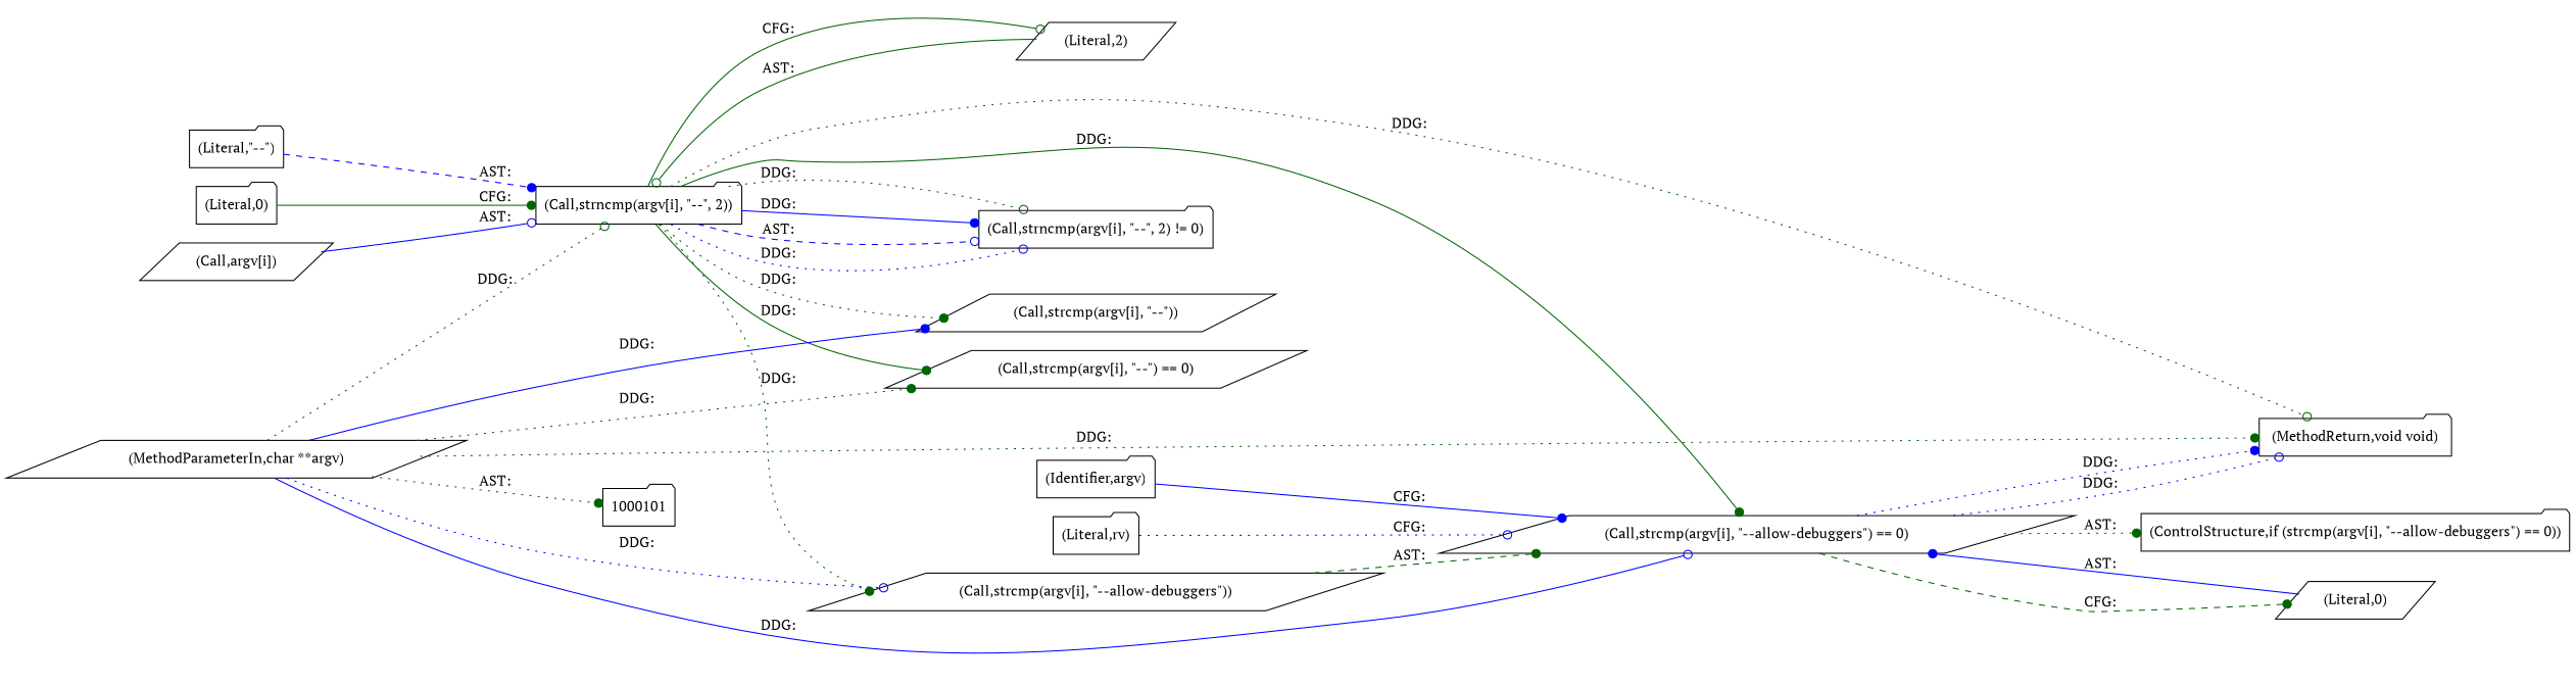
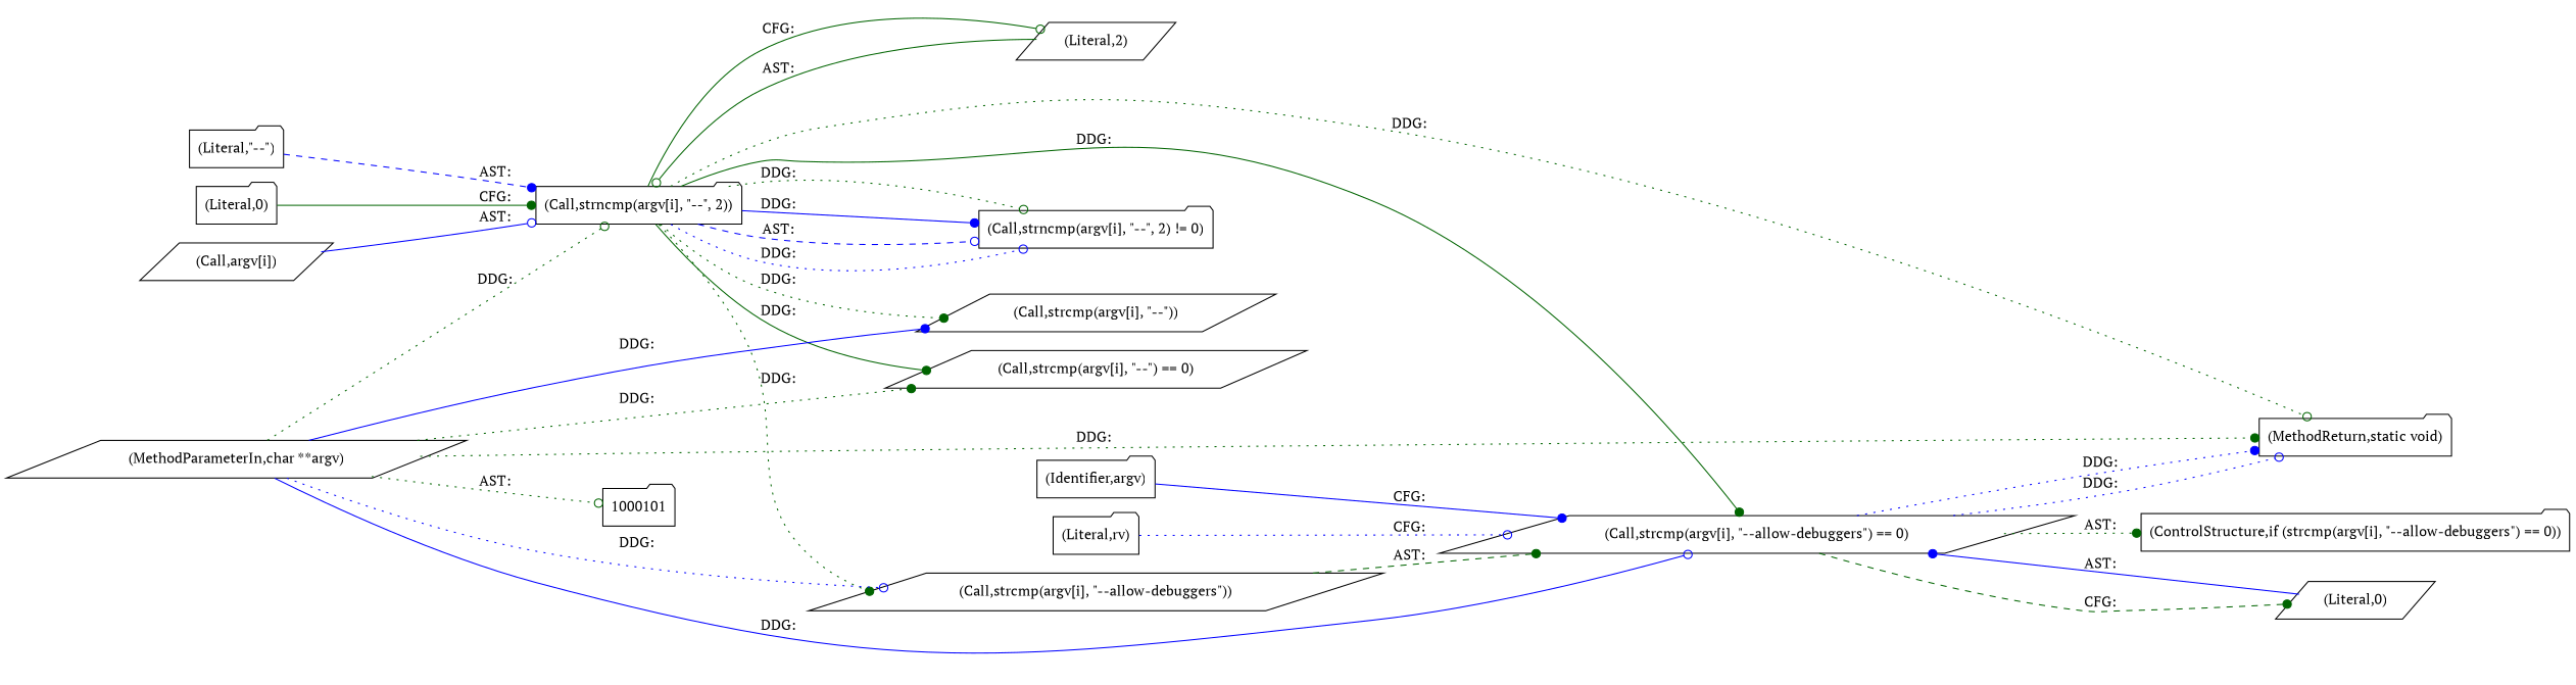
  digraph {
    fontname="PT Serif"
    rankdir=LR
    node [fontname="PT Serif" shape=folder]
    edge [arrowhead=dot color=darkgreen fontname="PT Serif" style=dotted]
    n1 [label="(Call,strcmp(argv[i], \"--allow-debuggers\") == 0)" shape=parallelogram]
    n2 [label="(ControlStructure,if (strcmp(argv[i], \"--allow-debuggers\") == 0))"]
    n3 [label="(Literal,0)" shape=parallelogram]
-   n4 [label="(MethodReturn,void void)"]
+   n4 [label="(MethodReturn,static void)"]
    n5 [label="(Call,strncmp(argv[i], \"--\", 2))"]
    n6 [label="(Call,strncmp(argv[i], \"--\", 2) != 0)"]
    n7 [label="(Call,strcmp(argv[i], \"--\"))" shape=parallelogram]
    n8 [label="(Literal,2)" shape=parallelogram]
    n9 [label="(Call,strcmp(argv[i], \"--allow-debuggers\"))" shape=parallelogram]
    n10 [label="(Call,strcmp(argv[i], \"--\") == 0)" shape=parallelogram]
    n11 [label="(MethodParameterIn,char **argv)" shape=parallelogram]
    1000101
    n13 [label="(Identifier,argv)"]
    n14 [label="(Call,argv[i])" shape=parallelogram]
    n15 [label="(Literal,\"--\")"]
    n16 [label="(Literal,rv)"]
    n17 [label="(Literal,0)"]
    n1 -> n2 [label="AST: "]
    n1 -> n3 [label="CFG: " style=dashed]
    n1 -> n4 [arrowhead=odot color=blue label="DDG: "]
    n1 -> n4 [color=blue label="DDG: "]
    n3 -> n1 [color=blue label="AST: " style=solid]
    n5 -> n1 [label="DDG: " style=solid]
    n5 -> n4 [arrowhead=odot label="DDG: "]
    n5 -> n6 [arrowhead=odot color=blue label="AST: " style=dashed]
    n5 -> n6 [arrowhead=odot color=blue label="DDG: "]
    n5 -> n6 [arrowhead=odot label="DDG: "]
    n5 -> n6 [color=blue label="DDG: " style=solid]
    n5 -> n7 [label="DDG: "]
    n5 -> n8 [arrowhead=odot label="CFG: " style=solid]
    n5 -> n9 [label="DDG: "]
    n5 -> n10 [label="DDG: " style=solid]
    n8 -> n5 [arrowhead=odot label="AST: " style=solid]
    n9 -> n1 [label="AST: " style=dashed]
    n11 -> n1 [arrowhead=odot color=blue label="DDG: " style=solid]
    n11 -> n4 [label="DDG: "]
    n11 -> n5 [arrowhead=odot label="DDG: "]
    n11 -> n7 [color=blue label="DDG: " style=solid]
    n11 -> n9 [arrowhead=odot color=blue label="DDG: "]
    n11 -> n10 [label="DDG: "]
-   n11 -> 1000101 [label="AST: "]
+   n11 -> 1000101 [arrowhead=odot label="AST: "]
    n13 -> n1 [color=blue label="CFG: " style=solid]
    n14 -> n5 [arrowhead=odot color=blue label="AST: " style=solid]
    n15 -> n5 [color=blue label="AST: " style=dashed]
    n16 -> n1 [arrowhead=odot color=blue label="CFG: "]
    n17 -> n5 [label="CFG: " style=solid]
  }
